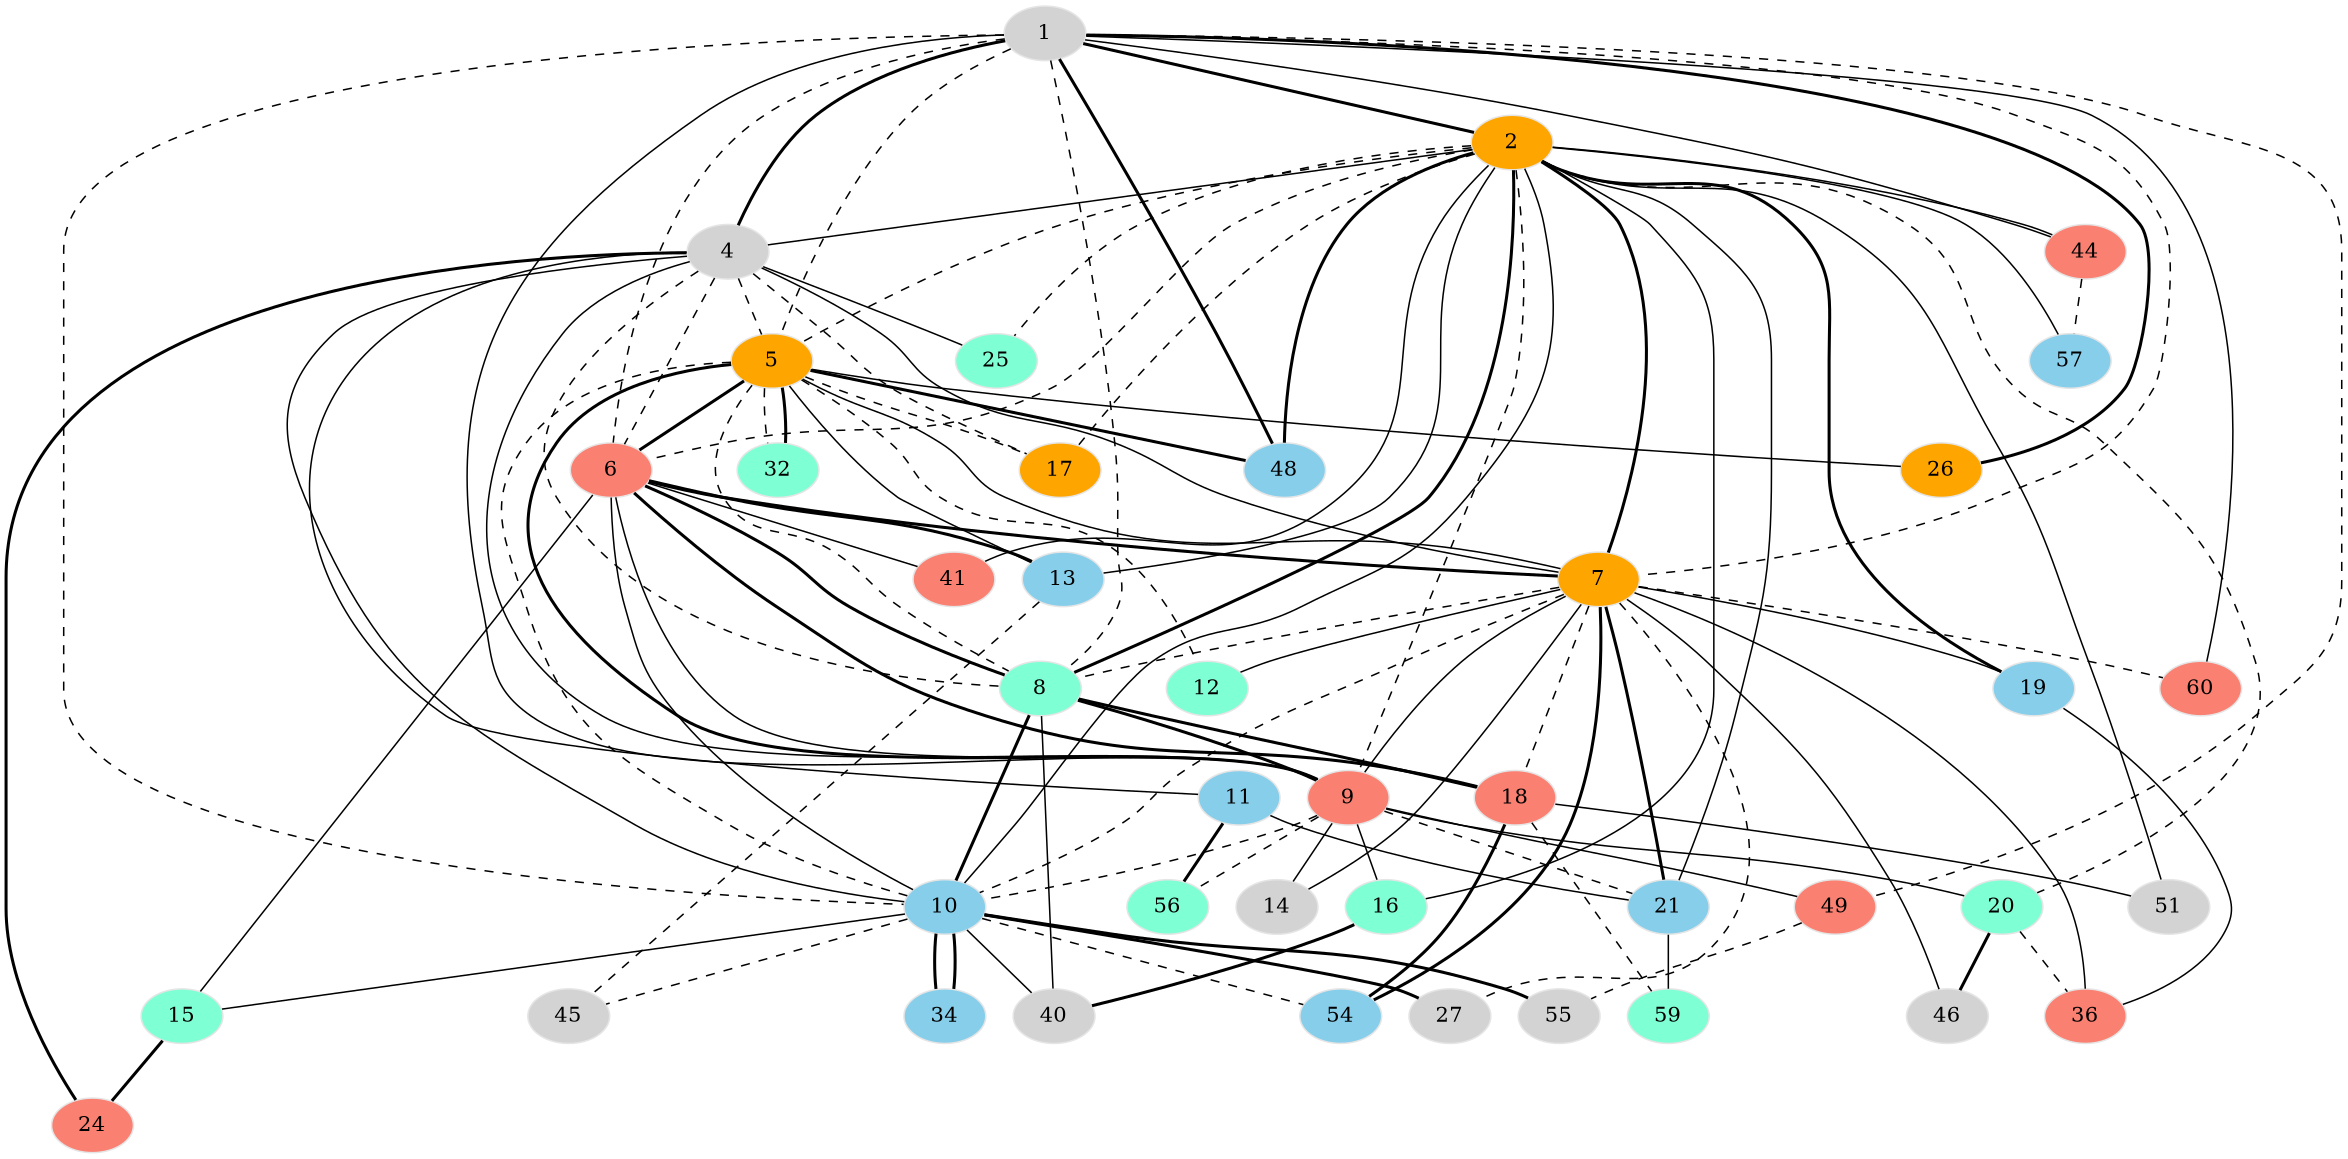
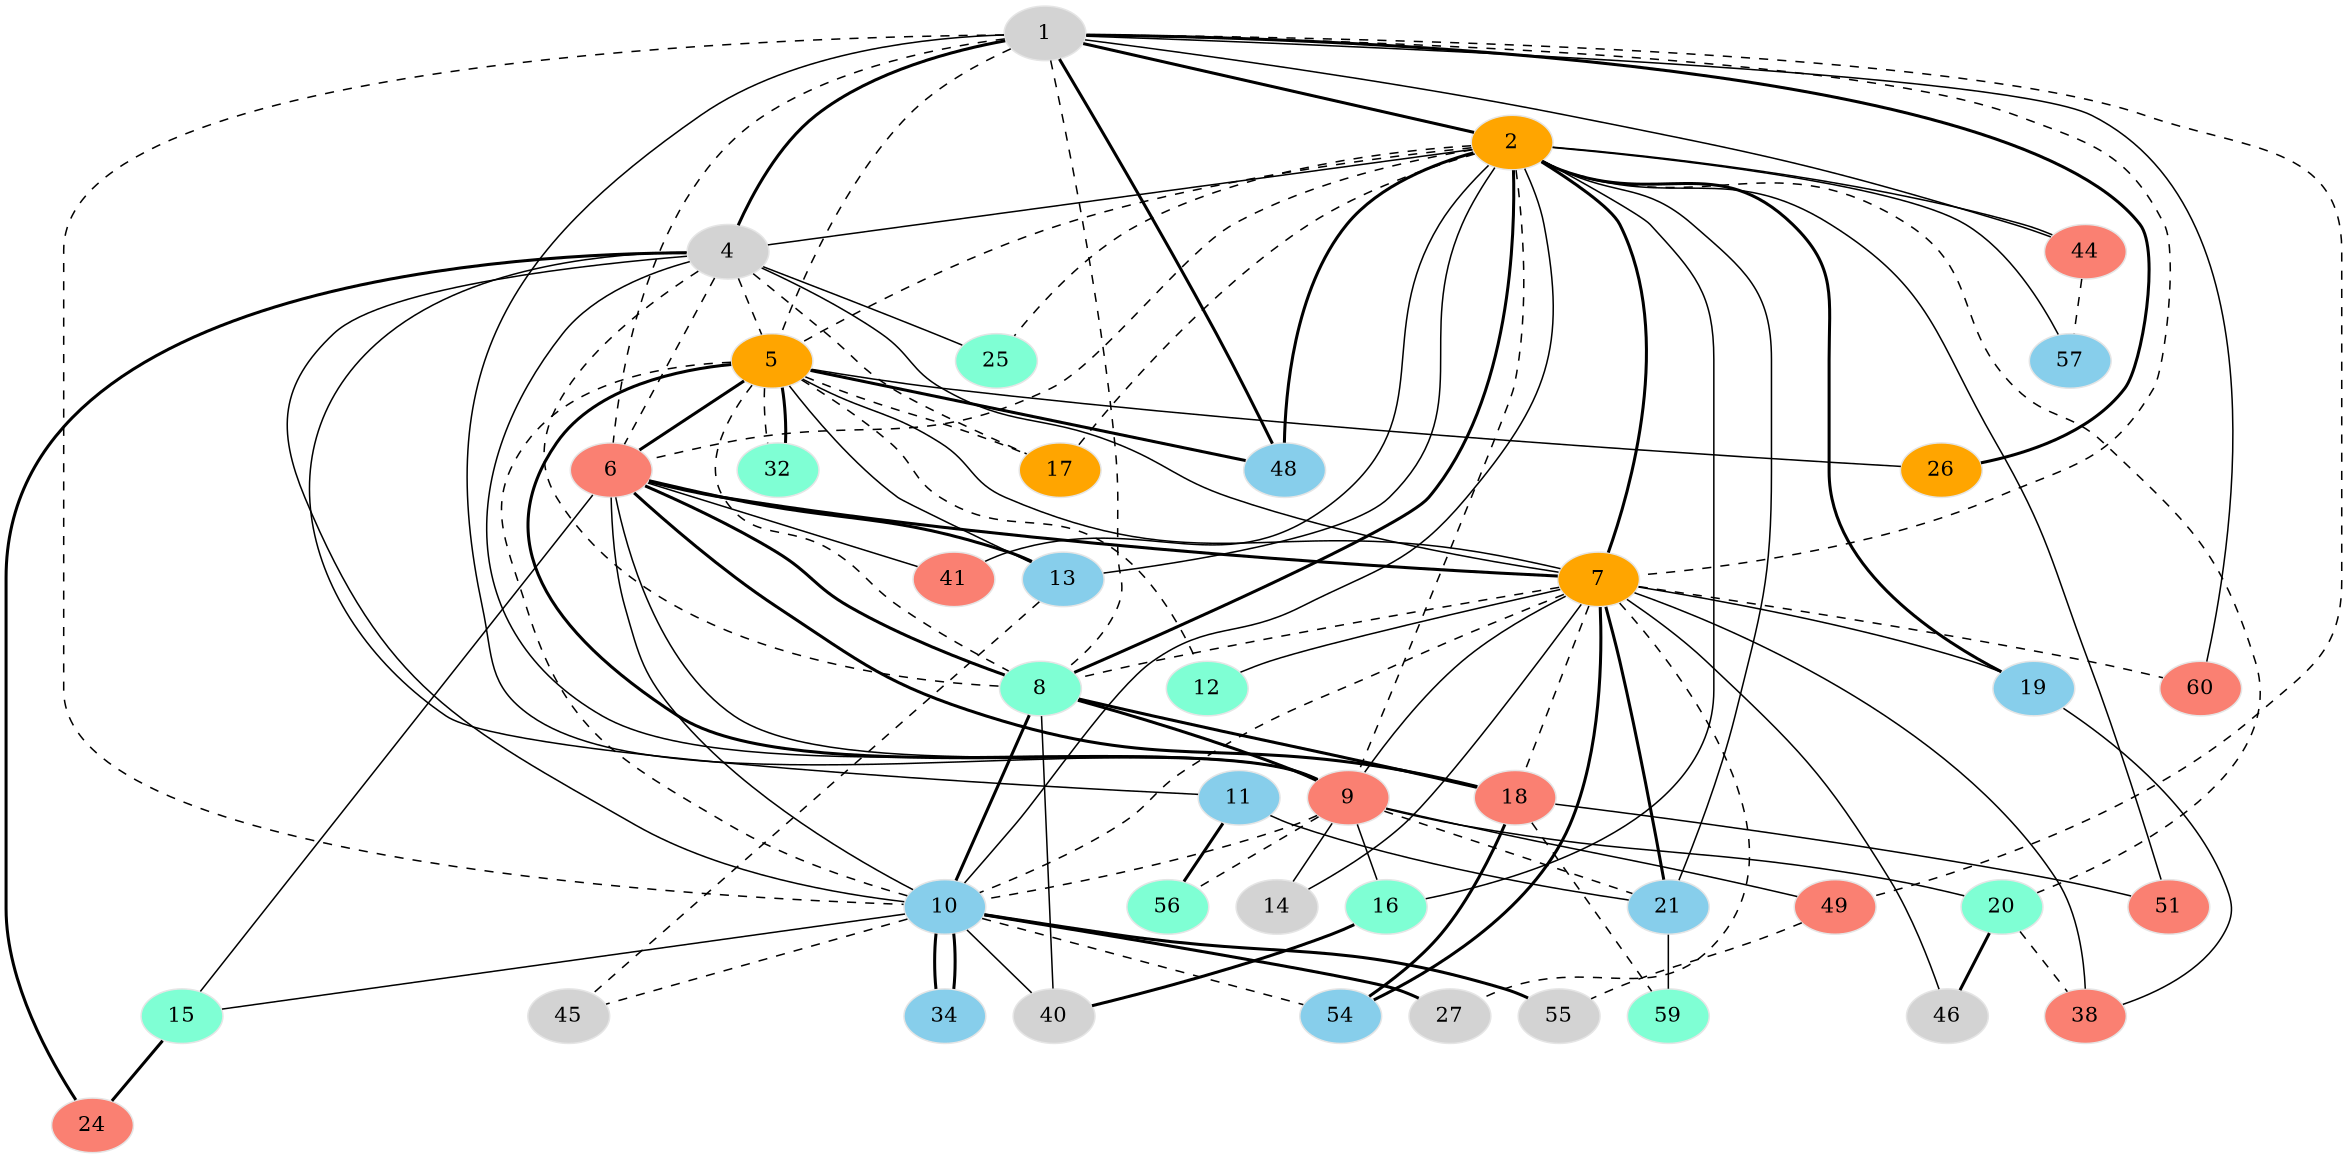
  graph {
    node [color=gray90 fillcolor=lightgrey style=filled]
    edge [style=solid]
    1 [super="+35"]
    2 [fillcolor=orange super="+3"]
    4 [super="+43"]
    5 [fillcolor=orange super="+62"]
    6 [fillcolor=salmon]
    7 [fillcolor=orange super="+31"]
    8 [fillcolor=aquamarine super="+33"]
    9 [fillcolor=salmon super="+30"]
    10 [fillcolor=skyblue super="+29"]
    26 [fillcolor=orange]
    44 [fillcolor=salmon]
    48 [fillcolor=skyblue super="+50"]
    49 [fillcolor=salmon]
    60 [fillcolor=salmon]
    13 [fillcolor=skyblue super="+28"]
    16 [fillcolor=aquamarine super="+61"]
    17 [fillcolor=orange super="+38"]
    19 [fillcolor=skyblue]
    20 [fillcolor=aquamarine super="+37"]
    21 [fillcolor=skyblue super="+22"]
    25 [fillcolor=aquamarine]
    41 [fillcolor=salmon]
-   51
+   51 [fillcolor=salmon]
    57 [fillcolor=skyblue]
    11 [fillcolor=skyblue super="+53"]
    24 [fillcolor=salmon]
    12 [fillcolor=aquamarine]
    32 [fillcolor=aquamarine]
    15 [fillcolor=aquamarine super="+23"]
    18 [fillcolor=salmon super="+42"]
    14 [super="+39"]
    27
-   36 [fillcolor=salmon]
+   36 [fillcolor=salmon label=38]
    46
    54 [fillcolor=skyblue super="+58"]
    40 [super="+47"]
    56 [fillcolor=aquamarine]
    45
    34 [fillcolor=skyblue]
    55
    59 [fillcolor=aquamarine]
    1 -- 2 [style=bold weight=2]
    1 -- 4 [style=bold]
    1 -- 5 [style=dashed]
    1 -- 6 [style=dashed]
    1 -- 7 [style=dashed]
    1 -- 8 [style=dashed]
    1 -- 9
    1 -- 10 [style=dashed weight=2]
    1 -- 26 [style=bold]
    1 -- 44
    1 -- 48 [style=bold]
    1 -- 49 [style=dashed]
    1 -- 60
    2 -- 4 [weight=2]
    2 -- 5 [style=dashed weight=2]
    2 -- 6 [style=dashed weight=2]
    2 -- 7 [style=bold weight=2]
    2 -- 8 [style=bold weight=2]
    2 -- 9 [style=dashed weight=2]
    2 -- 10 [weight=2]
    2 -- 44
    2 -- 48 [style=bold]
    2 -- 13
    2 -- 16 [weight=2]
    2 -- 17 [style=dashed]
    2 -- 19 [style=bold]
    2 -- 20 [style=dashed]
    2 -- 21 [weight=2]
    2 -- 25 [style=dashed]
    2 -- 41
    2 -- 51
    2 -- 57
    4 -- 5 [style=dashed]
    4 -- 6 [style=dashed]
    4 -- 7
    4 -- 8 [style=dashed weight=2]
    4 -- 9
    4 -- 10
    4 -- 17 [style=dashed]
    4 -- 25
    4 -- 11
    4 -- 24 [style=bold]
    5 -- 6 [style=bold]
    5 -- 7 [weight=2]
    5 -- 8 [style=dashed]
    5 -- 9 [style=bold]
    5 -- 10 [style=dashed]
    5 -- 26
    5 -- 48 [style=bold]
    5 -- 13
    5 -- 17 [style=dashed]
    5 -- 12 [style=dashed]
    5 -- 32 [style=dashed]
    5 -- 32 [style=bold]
    6 -- 7 [style=bold]
    6 -- 8 [style=bold]
    6 -- 9
    6 -- 10
    6 -- 13 [style=bold]
    6 -- 41
    6 -- 15
    6 -- 18 [style=bold]
    7 -- 8 [style=dashed]
    7 -- 9
    7 -- 10 [style=dashed]
    7 -- 60 [style=dashed]
    7 -- 19
    7 -- 21 [style=bold]
    7 -- 12
    7 -- 18 [style=dashed]
    7 -- 14
    7 -- 27 [style=dashed]
    7 -- 36
    7 -- 46
    7 -- 54 [style=bold]
    8 -- 9 [style=bold]
    8 -- 10 [style=bold]
    8 -- 18 [style=bold]
    8 -- 40
    9 -- 10 [style=dashed]
    9 -- 49
    9 -- 16
    9 -- 20
    9 -- 21 [style=dashed]
    9 -- 14
    9 -- 56 [style=dashed]
    10 -- 15 [weight=2]
    10 -- 27 [style=bold]
    10 -- 54 [style=dashed]
    10 -- 40
    10 -- 45 [style=dashed]
    10 -- 34 [style=bold]
    10 -- 34 [style=bold]
    10 -- 55 [style=bold]
    44 -- 57 [style=dashed]
    49 -- 55 [style=dashed]
    13 -- 45 [style=dashed]
    16 -- 40 [style=bold]
    19 -- 36
    20 -- 36 [style=dashed]
    20 -- 46 [style=bold]
    21 -- 59
    11 -- 21
    11 -- 56 [style=bold]
    15 -- 24 [style=bold]
    18 -- 51
    18 -- 54 [style=bold]
    18 -- 59 [style=dashed]
  }
